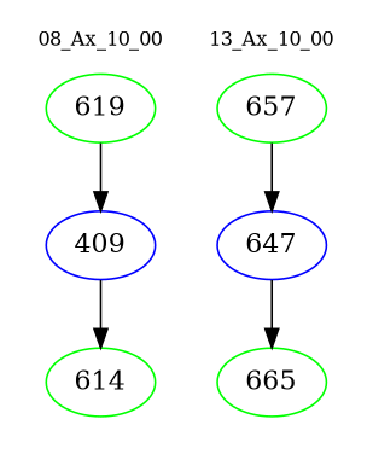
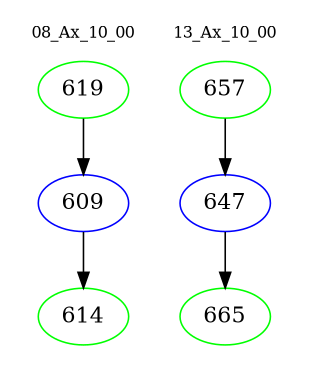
  digraph {
    node [color=green]
    edge [color=black]
-   n1 [color=blue label=409]
+   n1 [color=blue label=609]
    n2 [label=619]
    n3 [label=614]
    n4 [color=blue label=647]
    n5 [label=657]
    n6 [label=665]
    subgraph cluster_1 {
      color=white
      fontsize=10
      label="08_Ax_10_00"
      n1
      n2
      n3
    }
    subgraph cluster_2 {
      color=white
      fontsize=10
      label="13_Ax_10_00"
      n4
      n5
      n6
    }
    n1 -> n3
    n2 -> n1
    n4 -> n6
    n5 -> n4
  }
